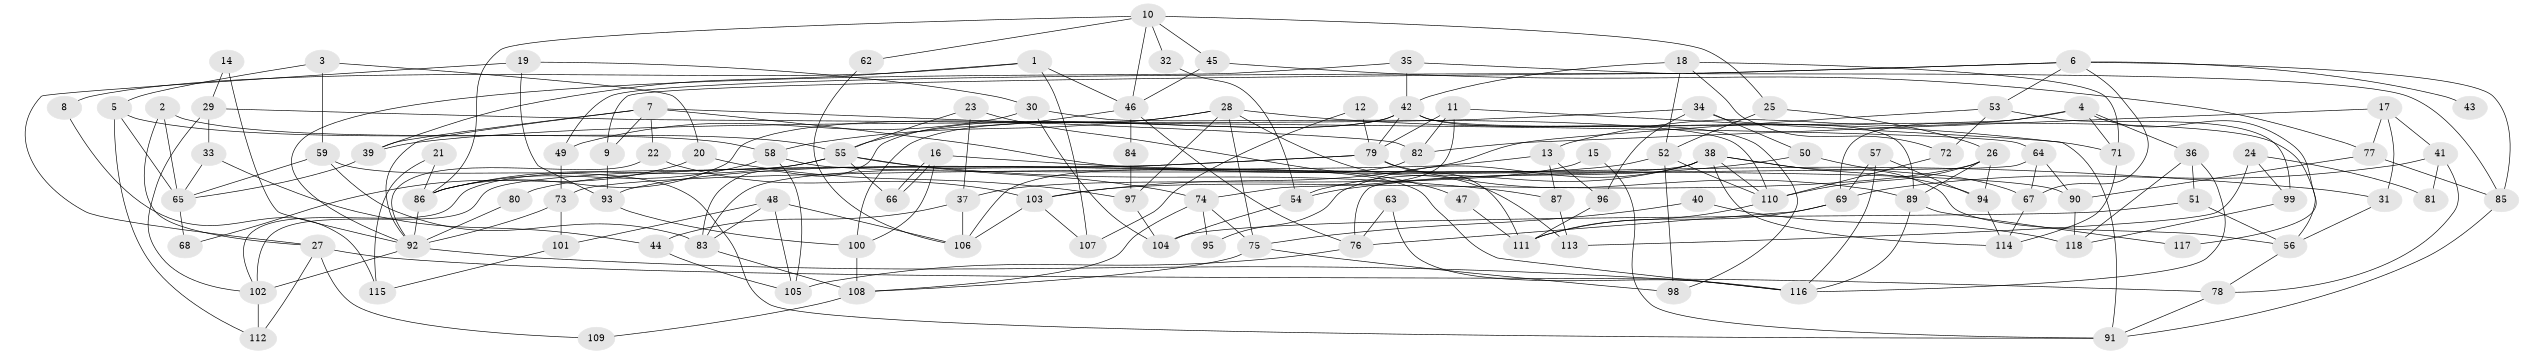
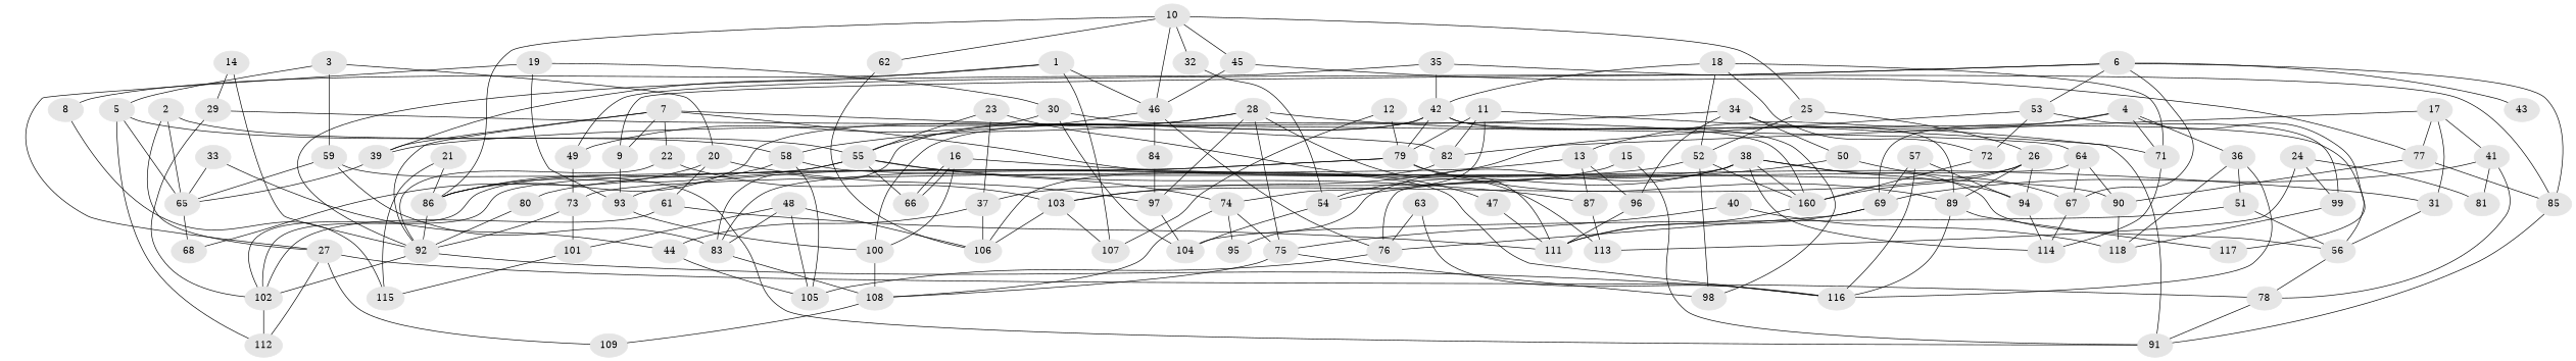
  graph {
    node [color=gray90 style=filled]
    1
    8
    39
    46
    107
    115
    65
    55
    76
    84
    2
    27
    58
    112
    78
    109
    86
    105
    90
    68
    3
    5
    20
    59
+   61
    97
    91
    83
    4
    13
    36
    69
    71
    117
    73
    87
    96
    116
    51
    118
    111
    114
    74
    66
    102
    6
    9
    43
    49
    53
    67
    85
    93
    72
    103
    99
    7
    22
    82
    92
    106
    100
    10
    25
    32
    45
    62
    52
    26
    54
    77
    11
    79
    75
    95
    108
    89
    80
    12
    101
    113
    14
    29
    33
    64
    15
    37
    44
    16
    31
    56
    17
    41
    81
    18
    42
    98
-   110
+   110 [label=160]
    19
    30
    104
    21
    23
    47
    24
    94
    28
    34
    50
    35
    38
    40
    48
    57
    63
    1 -- 8
    1 -- 39
    1 -- 46
    1 -- 107
    8 -- 115
    39 -- 65
    46 -- 55
    46 -- 76
    46 -- 84
    65 -- 68
    55 -- 86
    55 -- 87
    55 -- 74
    55 -- 66
    55 -- 102
    76 -- 105
    84 -- 97
    2 -- 65
    2 -- 27
    2 -- 58
    27 -- 112
    27 -- 78
    27 -- 109
    58 -- 86
    58 -- 105
    58 -- 90
    78 -- 91
    86 -- 92
    90 -- 118
    3 -- 5
    3 -- 20
    3 -- 59
    5 -- 65
    5 -- 55
    5 -- 112
    20 -- 68
+   20 -- 61
    20 -- 97
    59 -- 65
    59 -- 91
    59 -- 83
+   61 -- 111
+   61 -- 102
    97 -- 104
    83 -- 108
    4 -- 13
    4 -- 36
    4 -- 69
    4 -- 71
    4 -- 117
    13 -- 73
    13 -- 87
    13 -- 96
    36 -- 116
    36 -- 51
    36 -- 118
    69 -- 76
    69 -- 111
    71 -- 114
    73 -- 92
    73 -- 101
    87 -- 113
    96 -- 111
    51 -- 56
    51 -- 104
    74 -- 75
    74 -- 95
    74 -- 108
    102 -- 112
    6 -- 9
    6 -- 43
    6 -- 49
    6 -- 53
    6 -- 67
    6 -- 85
    9 -- 93
    49 -- 73
    53 -- 72
    53 -- 103
    53 -- 99
    67 -- 114
    85 -- 91
    93 -- 100
    72 -- 110
    103 -- 107
    103 -- 106
    99 -- 118
    7 -- 39
    7 -- 116
    7 -- 9
    7 -- 22
    7 -- 82
    7 -- 92
    22 -- 103
    22 -- 92
    82 -- 106
    92 -- 116
    92 -- 102
    100 -- 108
    10 -- 46
    10 -- 86
    10 -- 25
    10 -- 32
    10 -- 45
    10 -- 62
    25 -- 52
    25 -- 26
    32 -- 54
    45 -- 46
    45 -- 77
    62 -- 106
    52 -- 93
    52 -- 98
    52 -- 110
    26 -- 103
    26 -- 89
    26 -- 110
    26 -- 94
    54 -- 104
    77 -- 90
    77 -- 85
    11 -- 91
    11 -- 74
    11 -- 82
    11 -- 79
    79 -- 111
    79 -- 102
    79 -- 89
    79 -- 80
    75 -- 108
    75 -- 98
    108 -- 109
    89 -- 117
    89 -- 116
    80 -- 92
    12 -- 107
    12 -- 79
    101 -- 115
    14 -- 92
    14 -- 29
    29 -- 102
-   29 -- 33
    29 -- 64
    33 -- 65
    33 -- 44
    64 -- 76
    64 -- 90
    64 -- 67
    15 -- 91
    15 -- 37
    37 -- 106
    37 -- 44
    44 -- 105
    16 -- 66
    16 -- 66
    16 -- 100
    16 -- 31
    31 -- 56
    56 -- 78
    17 -- 82
    17 -- 77
    17 -- 31
    17 -- 41
    41 -- 78
    41 -- 69
    41 -- 81
    18 -- 71
    18 -- 72
    18 -- 52
    18 -- 42
    42 -- 83
    42 -- 100
    42 -- 79
    42 -- 56
    42 -- 98
    110 -- 111
    19 -- 27
    19 -- 93
    19 -- 30
    30 -- 49
    30 -- 110
    30 -- 104
    21 -- 115
    21 -- 86
    23 -- 55
    23 -- 37
    23 -- 47
    47 -- 111
    24 -- 99
    24 -- 113
    24 -- 81
    94 -- 114
    28 -- 58
    28 -- 86
    28 -- 97
    28 -- 71
    28 -- 75
    28 -- 113
    34 -- 39
    34 -- 96
    34 -- 89
    34 -- 50
    50 -- 67
    50 -- 54
    35 -- 85
    35 -- 92
    35 -- 42
    38 -- 83
    38 -- 114
    38 -- 54
    38 -- 95
    38 -- 56
    38 -- 110
    38 -- 94
    40 -- 118
    40 -- 75
    48 -- 105
    48 -- 83
    48 -- 106
    48 -- 101
    57 -- 69
    57 -- 116
    57 -- 94
    63 -- 76
    63 -- 116
  }
